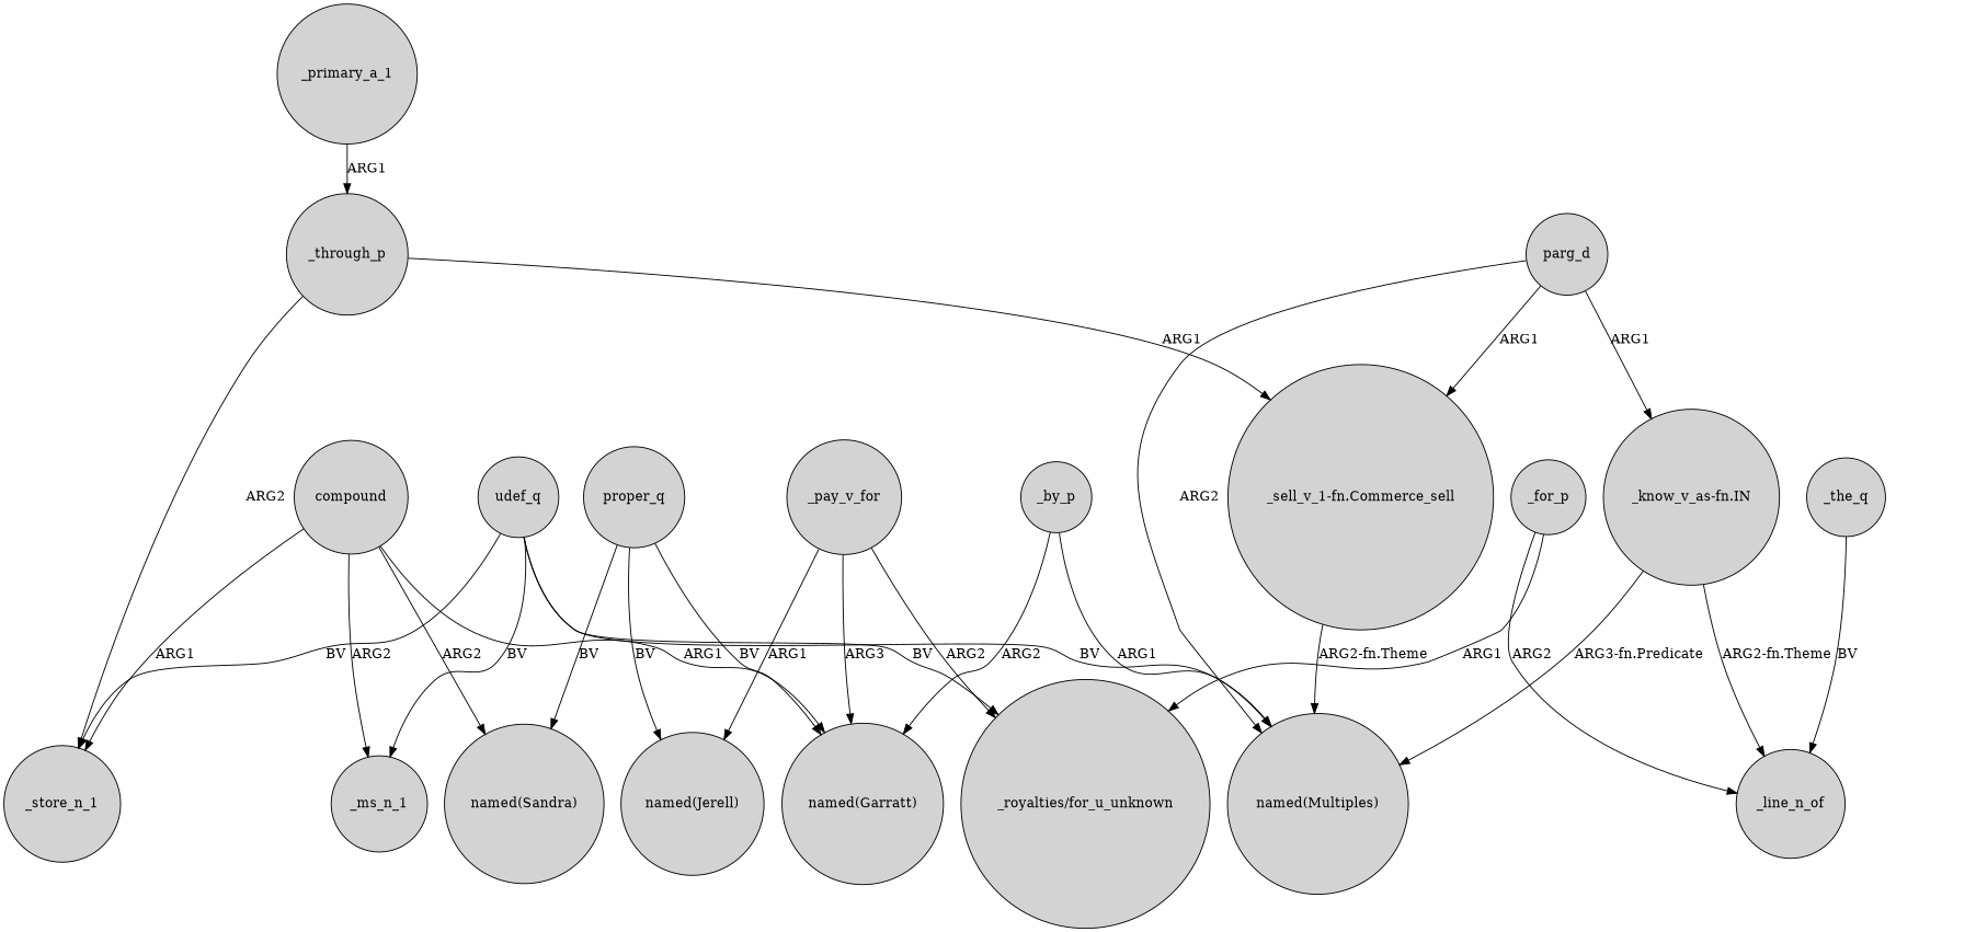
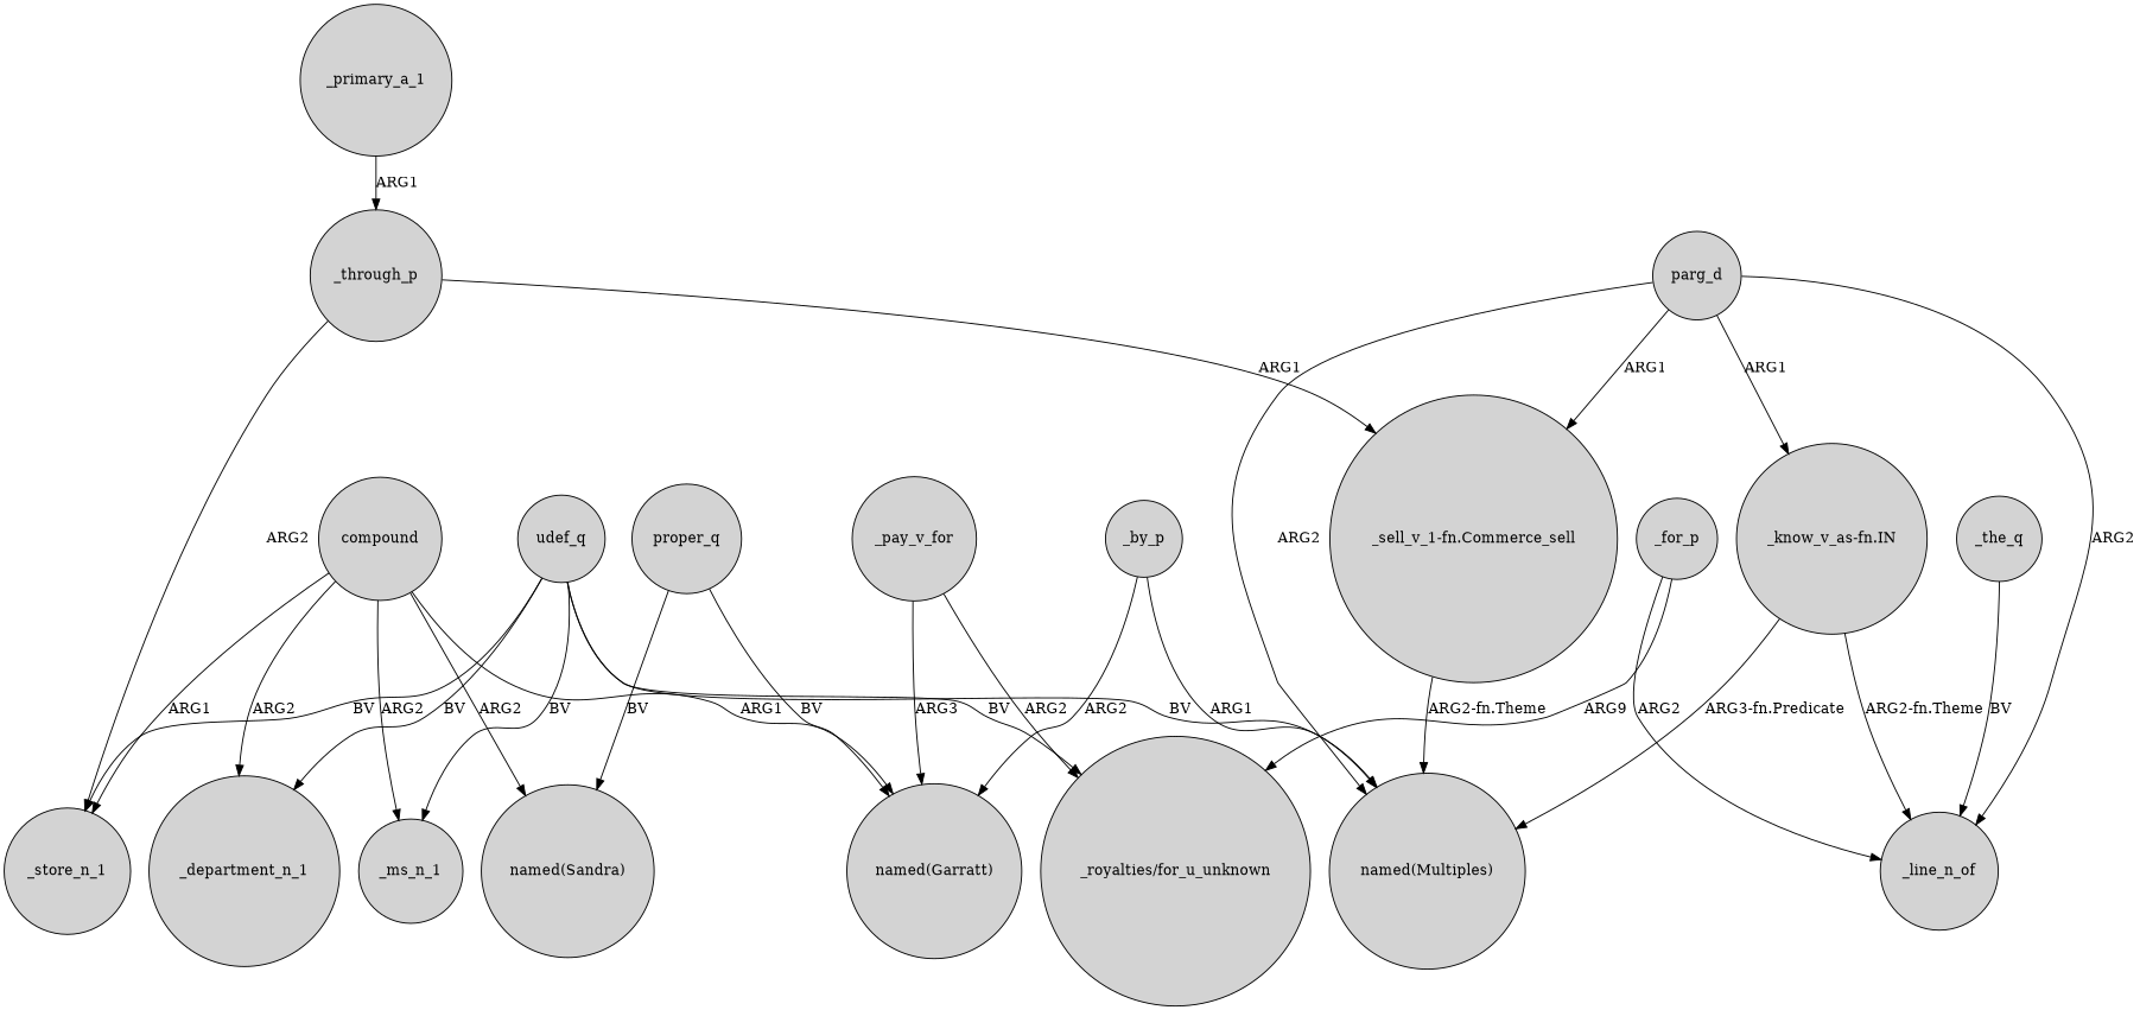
  digraph {
    node [shape=circle style=filled]
    udef_q
+   _department_n_1
    _store_n_1
    n4 [label="_royalties/for_u_unknown"]
    "named(Multiples)"
    _ms_n_1
    _by_p
    "named(Garratt)"
    proper_q
    "named(Sandra)"
-   "named(Jerell)"
    compound
    parg_d
    _line_n_of
    "_know_v_as-fn.IN"
    "_sell_v_1-fn.Commerce_sell"
    _the_q
    _for_p
    _pay_v_for
    _through_p
    _primary_a_1
+   udef_q -> _department_n_1 [label=BV]
    udef_q -> _store_n_1 [label=BV]
    udef_q -> n4 [label=BV]
    udef_q -> "named(Multiples)" [label=BV]
    udef_q -> _ms_n_1 [label=BV]
    _by_p -> "named(Multiples)" [label=ARG1]
    _by_p -> "named(Garratt)" [label=ARG2]
    proper_q -> "named(Garratt)" [label=BV]
    proper_q -> "named(Sandra)" [label=BV]
-   proper_q -> "named(Jerell)" [label=BV]
+   compound -> _department_n_1 [label=ARG2]
    compound -> _store_n_1 [label=ARG1]
    compound -> _ms_n_1 [label=ARG2]
    compound -> "named(Garratt)" [label=ARG1]
    compound -> "named(Sandra)" [label=ARG2]
    parg_d -> "named(Multiples)" [label=ARG2]
+   parg_d -> _line_n_of [label=ARG2]
    parg_d -> "_know_v_as-fn.IN" [label=ARG1]
    parg_d -> "_sell_v_1-fn.Commerce_sell" [label=ARG1]
    "_know_v_as-fn.IN" -> "named(Multiples)" [label="ARG3-fn.Predicate"]
    "_know_v_as-fn.IN" -> _line_n_of [label="ARG2-fn.Theme"]
    "_sell_v_1-fn.Commerce_sell" -> "named(Multiples)" [label="ARG2-fn.Theme"]
    _the_q -> _line_n_of [label=BV]
-   _for_p -> n4 [label=ARG1]
+   _for_p -> n4 [label=ARG9]
    _for_p -> _line_n_of [label=ARG2]
    _pay_v_for -> n4 [label=ARG2]
    _pay_v_for -> "named(Garratt)" [label=ARG3]
-   _pay_v_for -> "named(Jerell)" [label=ARG1]
    _through_p -> _store_n_1 [label=ARG2]
    _through_p -> "_sell_v_1-fn.Commerce_sell" [label=ARG1]
    _primary_a_1 -> _through_p [label=ARG1]
  }
